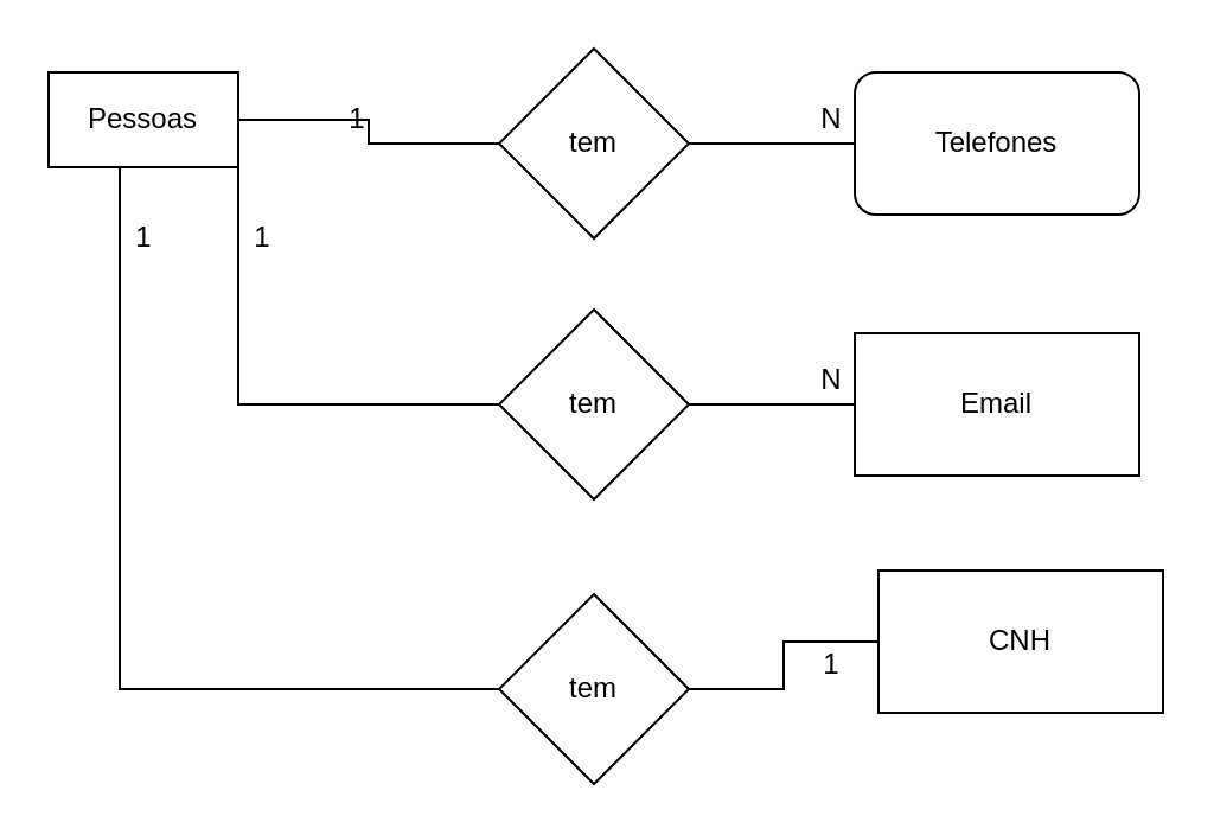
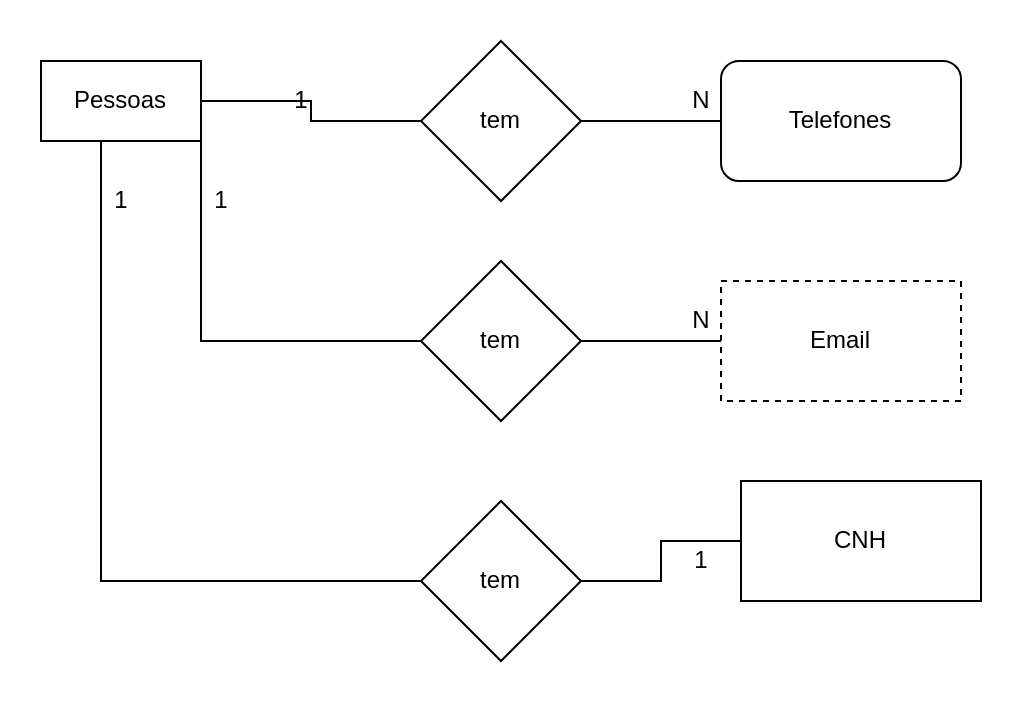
  <mxCell id="0" />
  <mxCell id="1" parent="0" />
  <mxCell id="2" style="edgeStyle=orthogonalEdgeStyle;rounded=0;orthogonalLoop=1;jettySize=auto;html=1;entryX=0;entryY=0.5;entryDx=0;entryDy=0;endArrow=none;endFill=0;" edge="1" parent="1" source="5" target="14"><mxGeometry relative="1" as="geometry"><Array as="points"><mxPoint x="50" y="290" /></Array></mxGeometry></mxCell>
  <mxCell id="3" style="edgeStyle=orthogonalEdgeStyle;rounded=0;orthogonalLoop=1;jettySize=auto;html=1;entryX=0;entryY=0.5;entryDx=0;entryDy=0;endArrow=none;endFill=0;" edge="1" parent="1" source="5" target="12"><mxGeometry relative="1" as="geometry"><Array as="points"><mxPoint x="100" y="170" /></Array></mxGeometry></mxCell>
  <mxCell id="4" style="edgeStyle=orthogonalEdgeStyle;rounded=0;orthogonalLoop=1;jettySize=auto;html=1;entryX=0;entryY=0.5;entryDx=0;entryDy=0;endArrow=none;endFill=0;" edge="1" parent="1" source="5" target="10"><mxGeometry relative="1" as="geometry" /></mxCell>
  <mxCell id="5" value="Pessoas" style="rounded=0;whiteSpace=wrap;html=1;" vertex="1" parent="1"><mxGeometry x="20" y="30" width="80" height="40" as="geometry" /></mxCell>
  <mxCell id="6" value="Telefones" style="whiteSpace=wrap;html=1;rounded=1;" vertex="1" parent="1"><mxGeometry x="360" y="30" width="120" height="60" as="geometry" /></mxCell>
- <mxCell id="7" value="Email" style="rounded=0;whiteSpace=wrap;html=1;" vertex="1" parent="1"><mxGeometry x="360" y="140" width="120" height="60" as="geometry" /></mxCell>
+ <mxCell id="7" value="Email" style="rounded=0;whiteSpace=wrap;html=1;dashed=1;" vertex="1" parent="1"><mxGeometry x="360" y="140" width="120" height="60" as="geometry" /></mxCell>
  <mxCell id="8" value="CNH" style="rounded=0;whiteSpace=wrap;html=1;" vertex="1" parent="1"><mxGeometry x="370" y="240" width="120" height="60" as="geometry" /></mxCell>
  <mxCell id="9" style="edgeStyle=orthogonalEdgeStyle;rounded=0;orthogonalLoop=1;jettySize=auto;html=1;entryX=0;entryY=0.5;entryDx=0;entryDy=0;endArrow=none;endFill=0;" edge="1" parent="1" source="10" target="6"><mxGeometry relative="1" as="geometry" /></mxCell>
  <mxCell id="10" value="tem" style="rhombus;whiteSpace=wrap;html=1;" vertex="1" parent="1"><mxGeometry x="210" y="20" width="80" height="80" as="geometry" /></mxCell>
  <mxCell id="11" style="edgeStyle=orthogonalEdgeStyle;rounded=0;orthogonalLoop=1;jettySize=auto;html=1;entryX=0;entryY=0.5;entryDx=0;entryDy=0;endArrow=none;endFill=0;" edge="1" parent="1" source="12" target="7"><mxGeometry relative="1" as="geometry" /></mxCell>
  <mxCell id="12" value="tem" style="rhombus;whiteSpace=wrap;html=1;" vertex="1" parent="1"><mxGeometry x="210" y="130" width="80" height="80" as="geometry" /></mxCell>
  <mxCell id="13" style="edgeStyle=orthogonalEdgeStyle;rounded=0;orthogonalLoop=1;jettySize=auto;html=1;entryX=0;entryY=0.5;entryDx=0;entryDy=0;endArrow=none;endFill=0;" edge="1" parent="1" source="14" target="8"><mxGeometry relative="1" as="geometry" /></mxCell>
  <mxCell id="14" value="tem" style="rhombus;whiteSpace=wrap;html=1;" vertex="1" parent="1"><mxGeometry x="210" y="250" width="80" height="80" as="geometry" /></mxCell>
  <mxCell id="15" value="1" style="text;html=1;align=center;verticalAlign=middle;resizable=0;points=[];autosize=1;" vertex="1" parent="1"><mxGeometry x="140" y="40" width="20" height="20" as="geometry" /></mxCell>
  <mxCell id="16" value="1" style="text;html=1;align=center;verticalAlign=middle;resizable=0;points=[];autosize=1;" vertex="1" parent="1"><mxGeometry x="100" y="90" width="20" height="20" as="geometry" /></mxCell>
  <mxCell id="17" value="1" style="text;html=1;align=center;verticalAlign=middle;resizable=0;points=[];autosize=1;" vertex="1" parent="1"><mxGeometry x="50" y="90" width="20" height="20" as="geometry" /></mxCell>
  <mxCell id="18" value="1" style="text;html=1;align=center;verticalAlign=middle;resizable=0;points=[];autosize=1;" vertex="1" parent="1"><mxGeometry x="340" y="270" width="20" height="20" as="geometry" /></mxCell>
  <mxCell id="19" value="N" style="text;html=1;align=center;verticalAlign=middle;resizable=0;points=[];autosize=1;" vertex="1" parent="1"><mxGeometry x="340" y="150" width="20" height="20" as="geometry" /></mxCell>
  <mxCell id="20" value="N" style="text;html=1;align=center;verticalAlign=middle;resizable=0;points=[];autosize=1;" vertex="1" parent="1"><mxGeometry x="340" y="40" width="20" height="20" as="geometry" /></mxCell>
